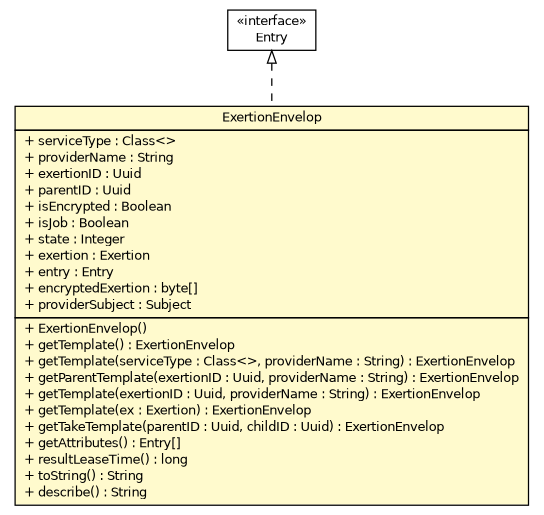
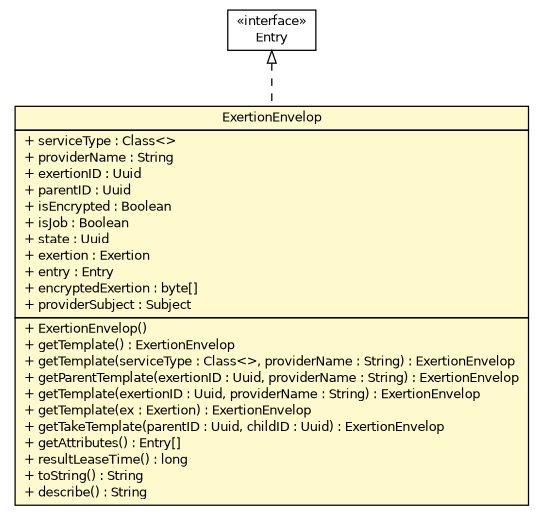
  digraph {
    nodesep=0.25
    ranksep=0.5
    fontname="DejaVu Sans"
    node [fontcolor=black fontname="DejaVu Sans" fontsize=10.0 shape=plaintext]
-   n1 [label=<<table title="sorcer.core.exertion.ExertionEnvelop" border="0" cellborder="1" cellspacing="0" cellpadding="2" port="p" bgcolor="lemonChiffon" href="./ExertionEnvelop.html"> 		<tr><td><table border="0" cellspacing="0" cellpadding="1"> <tr><td align="center" balign="center"> ExertionEnvelop </td></tr> 		</table></td></tr> 		<tr><td><table border="0" cellspacing="0" cellpadding="1"> <tr><td align="left" balign="left"> + serviceType : Class&lt;&gt; </td></tr> <tr><td align="left" balign="left"> + providerName : String </td></tr> <tr><td align="left" balign="left"> + exertionID : Uuid </td></tr> <tr><td align="left" balign="left"> + parentID : Uuid </td></tr> <tr><td align="left" balign="left"> + isEncrypted : Boolean </td></tr> <tr><td align="left" balign="left"> + isJob : Boolean </td></tr> <tr><td align="left" balign="left"> + state : Integer </td></tr> <tr><td align="left" balign="left"> + exertion : Exertion </td></tr> <tr><td align="left" balign="left"> + entry : Entry </td></tr> <tr><td align="left" balign="left"> + encryptedExertion : byte[] </td></tr> <tr><td align="left" balign="left"> + providerSubject : Subject </td></tr> 		</table></td></tr> 		<tr><td><table border="0" cellspacing="0" cellpadding="1"> <tr><td align="left" balign="left"> + ExertionEnvelop() </td></tr> <tr><td align="left" balign="left"> + getTemplate() : ExertionEnvelop </td></tr> <tr><td align="left" balign="left"> + getTemplate(serviceType : Class&lt;&gt;, providerName : String) : ExertionEnvelop </td></tr> <tr><td align="left" balign="left"> + getParentTemplate(exertionID : Uuid, providerName : String) : ExertionEnvelop </td></tr> <tr><td align="left" balign="left"> + getTemplate(exertionID : Uuid, providerName : String) : ExertionEnvelop </td></tr> <tr><td align="left" balign="left"> + getTemplate(ex : Exertion) : ExertionEnvelop </td></tr> <tr><td align="left" balign="left"> + getTakeTemplate(parentID : Uuid, childID : Uuid) : ExertionEnvelop </td></tr> <tr><td align="left" balign="left"> + getAttributes() : Entry[] </td></tr> <tr><td align="left" balign="left"> + resultLeaseTime() : long </td></tr> <tr><td align="left" balign="left"> + toString() : String </td></tr> <tr><td align="left" balign="left"> + describe() : String </td></tr> 		</table></td></tr> 		</table>>]
+   n1 [label=<<table title="sorcer.core.exertion.ExertionEnvelop" border="0" cellborder="1" cellspacing="0" cellpadding="2" port="p" bgcolor="lemonChiffon" href="./ExertionEnvelop.html"> 		<tr><td><table border="0" cellspacing="0" cellpadding="1"> <tr><td align="center" balign="center"> ExertionEnvelop </td></tr> 		</table></td></tr> 		<tr><td><table border="0" cellspacing="0" cellpadding="1"> <tr><td align="left" balign="left"> + serviceType : Class&lt;&gt; </td></tr> <tr><td align="left" balign="left"> + providerName : String </td></tr> <tr><td align="left" balign="left"> + exertionID : Uuid </td></tr> <tr><td align="left" balign="left"> + parentID : Uuid </td></tr> <tr><td align="left" balign="left"> + isEncrypted : Boolean </td></tr> <tr><td align="left" balign="left"> + isJob : Boolean </td></tr> <tr><td align="left" balign="left"> + state : Uuid </td></tr> <tr><td align="left" balign="left"> + exertion : Exertion </td></tr> <tr><td align="left" balign="left"> + entry : Entry </td></tr> <tr><td align="left" balign="left"> + encryptedExertion : byte[] </td></tr> <tr><td align="left" balign="left"> + providerSubject : Subject </td></tr> 		</table></td></tr> 		<tr><td><table border="0" cellspacing="0" cellpadding="1"> <tr><td align="left" balign="left"> + ExertionEnvelop() </td></tr> <tr><td align="left" balign="left"> + getTemplate() : ExertionEnvelop </td></tr> <tr><td align="left" balign="left"> + getTemplate(serviceType : Class&lt;&gt;, providerName : String) : ExertionEnvelop </td></tr> <tr><td align="left" balign="left"> + getParentTemplate(exertionID : Uuid, providerName : String) : ExertionEnvelop </td></tr> <tr><td align="left" balign="left"> + getTemplate(exertionID : Uuid, providerName : String) : ExertionEnvelop </td></tr> <tr><td align="left" balign="left"> + getTemplate(ex : Exertion) : ExertionEnvelop </td></tr> <tr><td align="left" balign="left"> + getTakeTemplate(parentID : Uuid, childID : Uuid) : ExertionEnvelop </td></tr> <tr><td align="left" balign="left"> + getAttributes() : Entry[] </td></tr> <tr><td align="left" balign="left"> + resultLeaseTime() : long </td></tr> <tr><td align="left" balign="left"> + toString() : String </td></tr> <tr><td align="left" balign="left"> + describe() : String </td></tr> 		</table></td></tr> 		</table>>]
    n2 [label=<<table title="net.jini.core.entry.Entry" border="0" cellborder="1" cellspacing="0" cellpadding="2" port="p" href="https://river.apache.org/doc/api/net/jini/core/entry/Entry.html"> 		<tr><td><table border="0" cellspacing="0" cellpadding="1"> <tr><td align="center" balign="center"> &#171;interface&#187; </td></tr> <tr><td align="center" balign="center"> Entry </td></tr> 		</table></td></tr> 		</table>>]
    n2 -> n1 [arrowtail=empty dir=back fontname="DejaVu Sans" fontsize=10 headport=p labelfontname=Helvetica labelfontsize=10 style=dashed tailport=p]
  }
